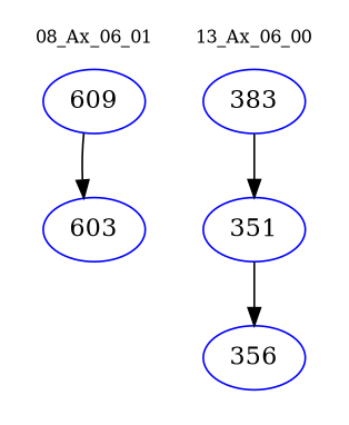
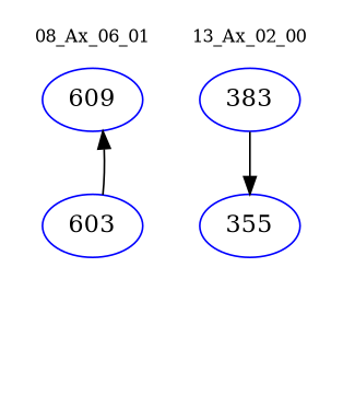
  digraph {
    node [color=blue]
    edge [color=black]
    n1 [label=609]
    n2 [label=603]
    n3 [label=383]
-   n4 [label=351]
-   n5 [label=356]
+   n4 [label=355]
    subgraph cluster_1 {
      color=white
      fontsize=10
      label="08_Ax_06_01"
      n1
      n2
    }
    subgraph cluster_2 {
      color=white
      fontsize=10
-     label="13_Ax_06_00"
+     label="13_Ax_02_00"
      n3
      n4
-     n5
    }
-   n1 -> n2
+   n2 -> n1
    n3 -> n4
-   n4 -> n5
  }
